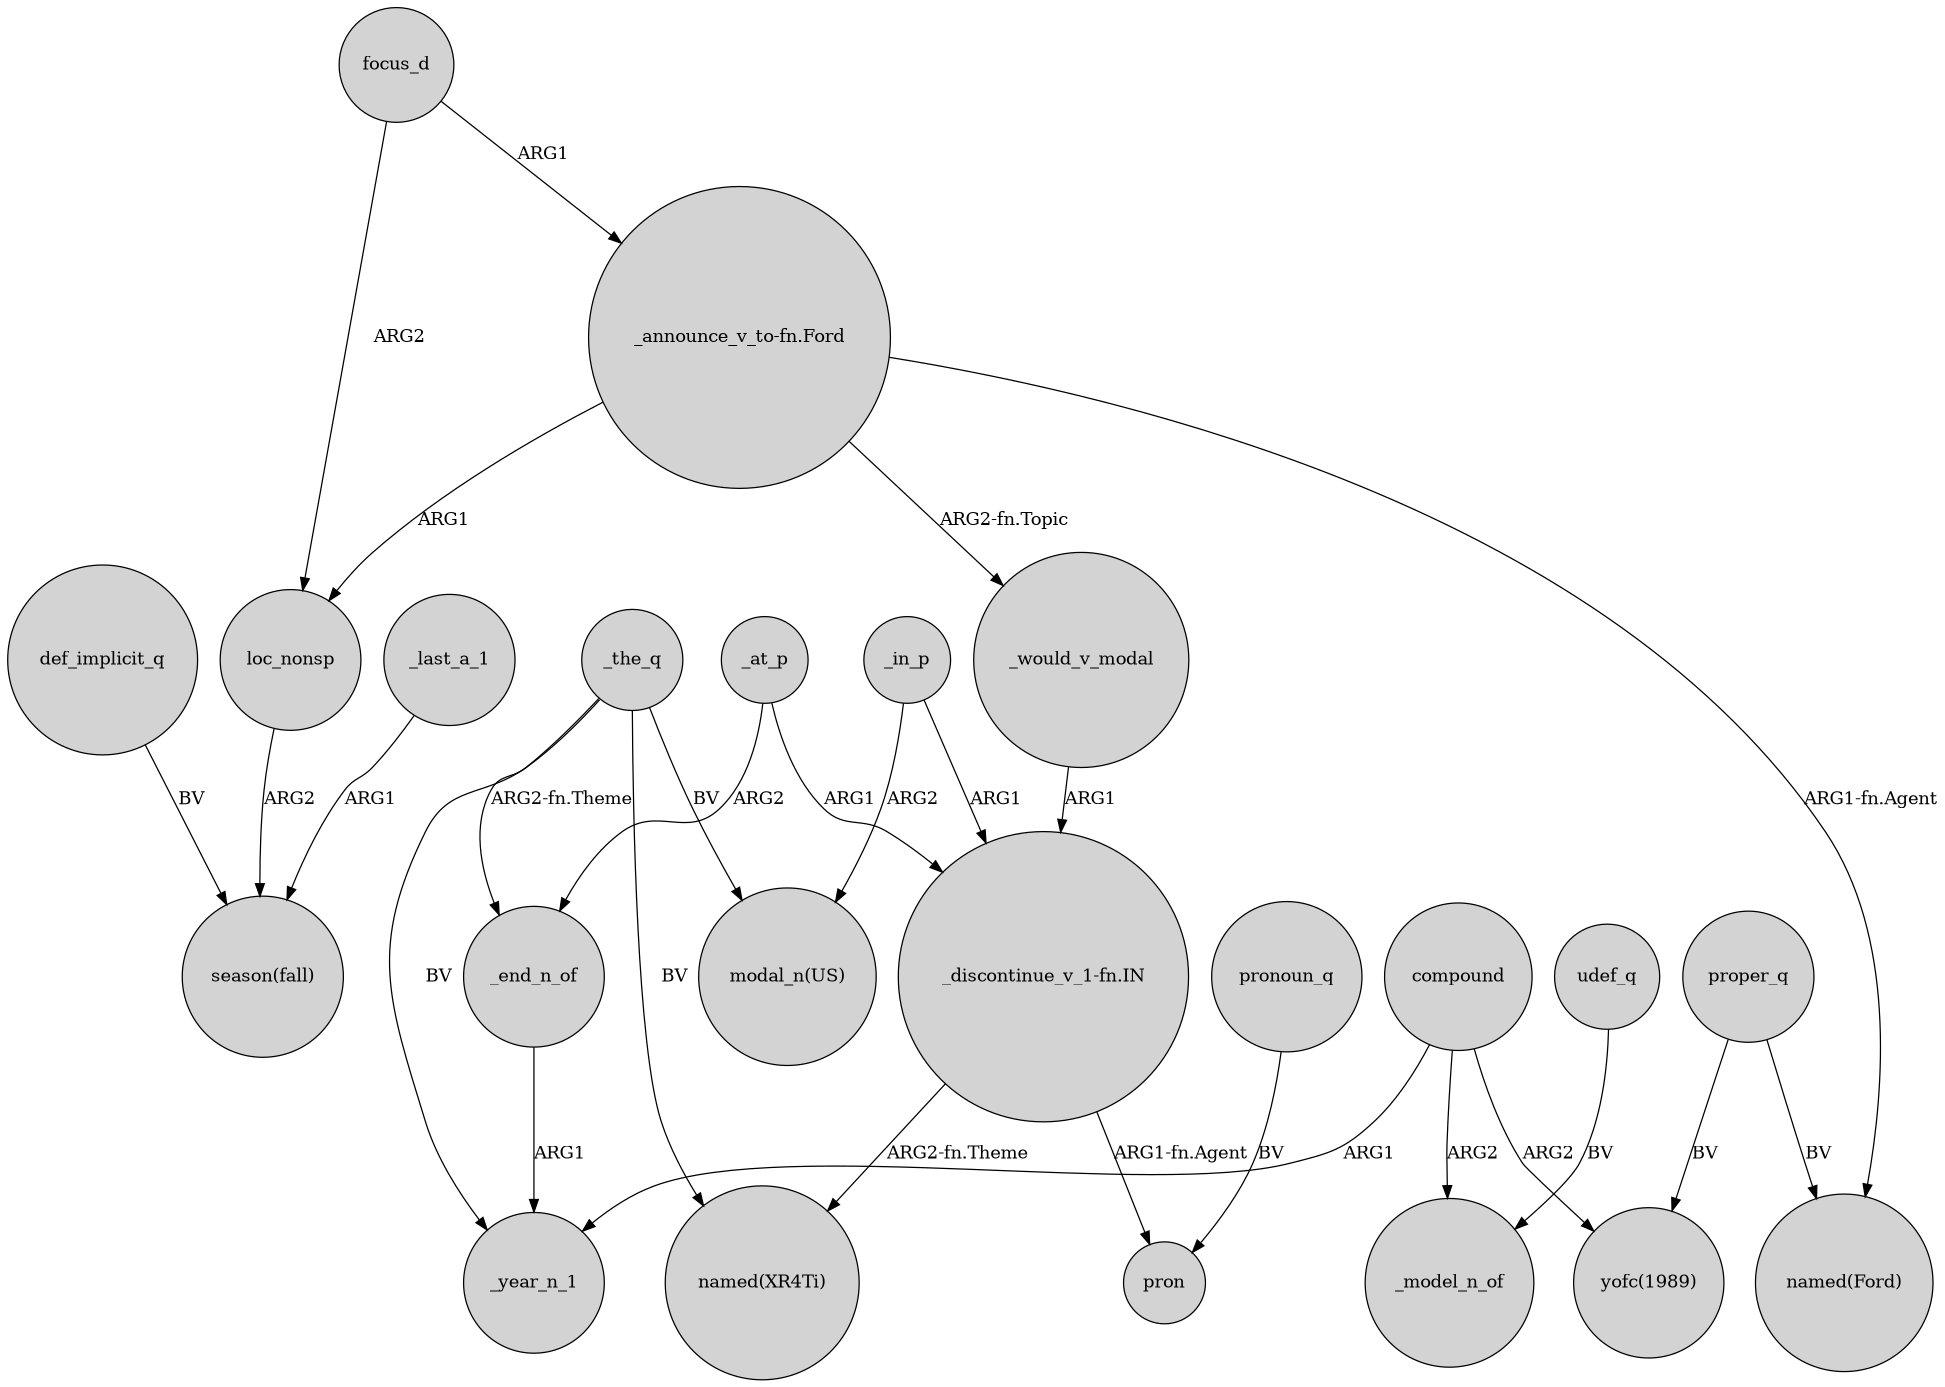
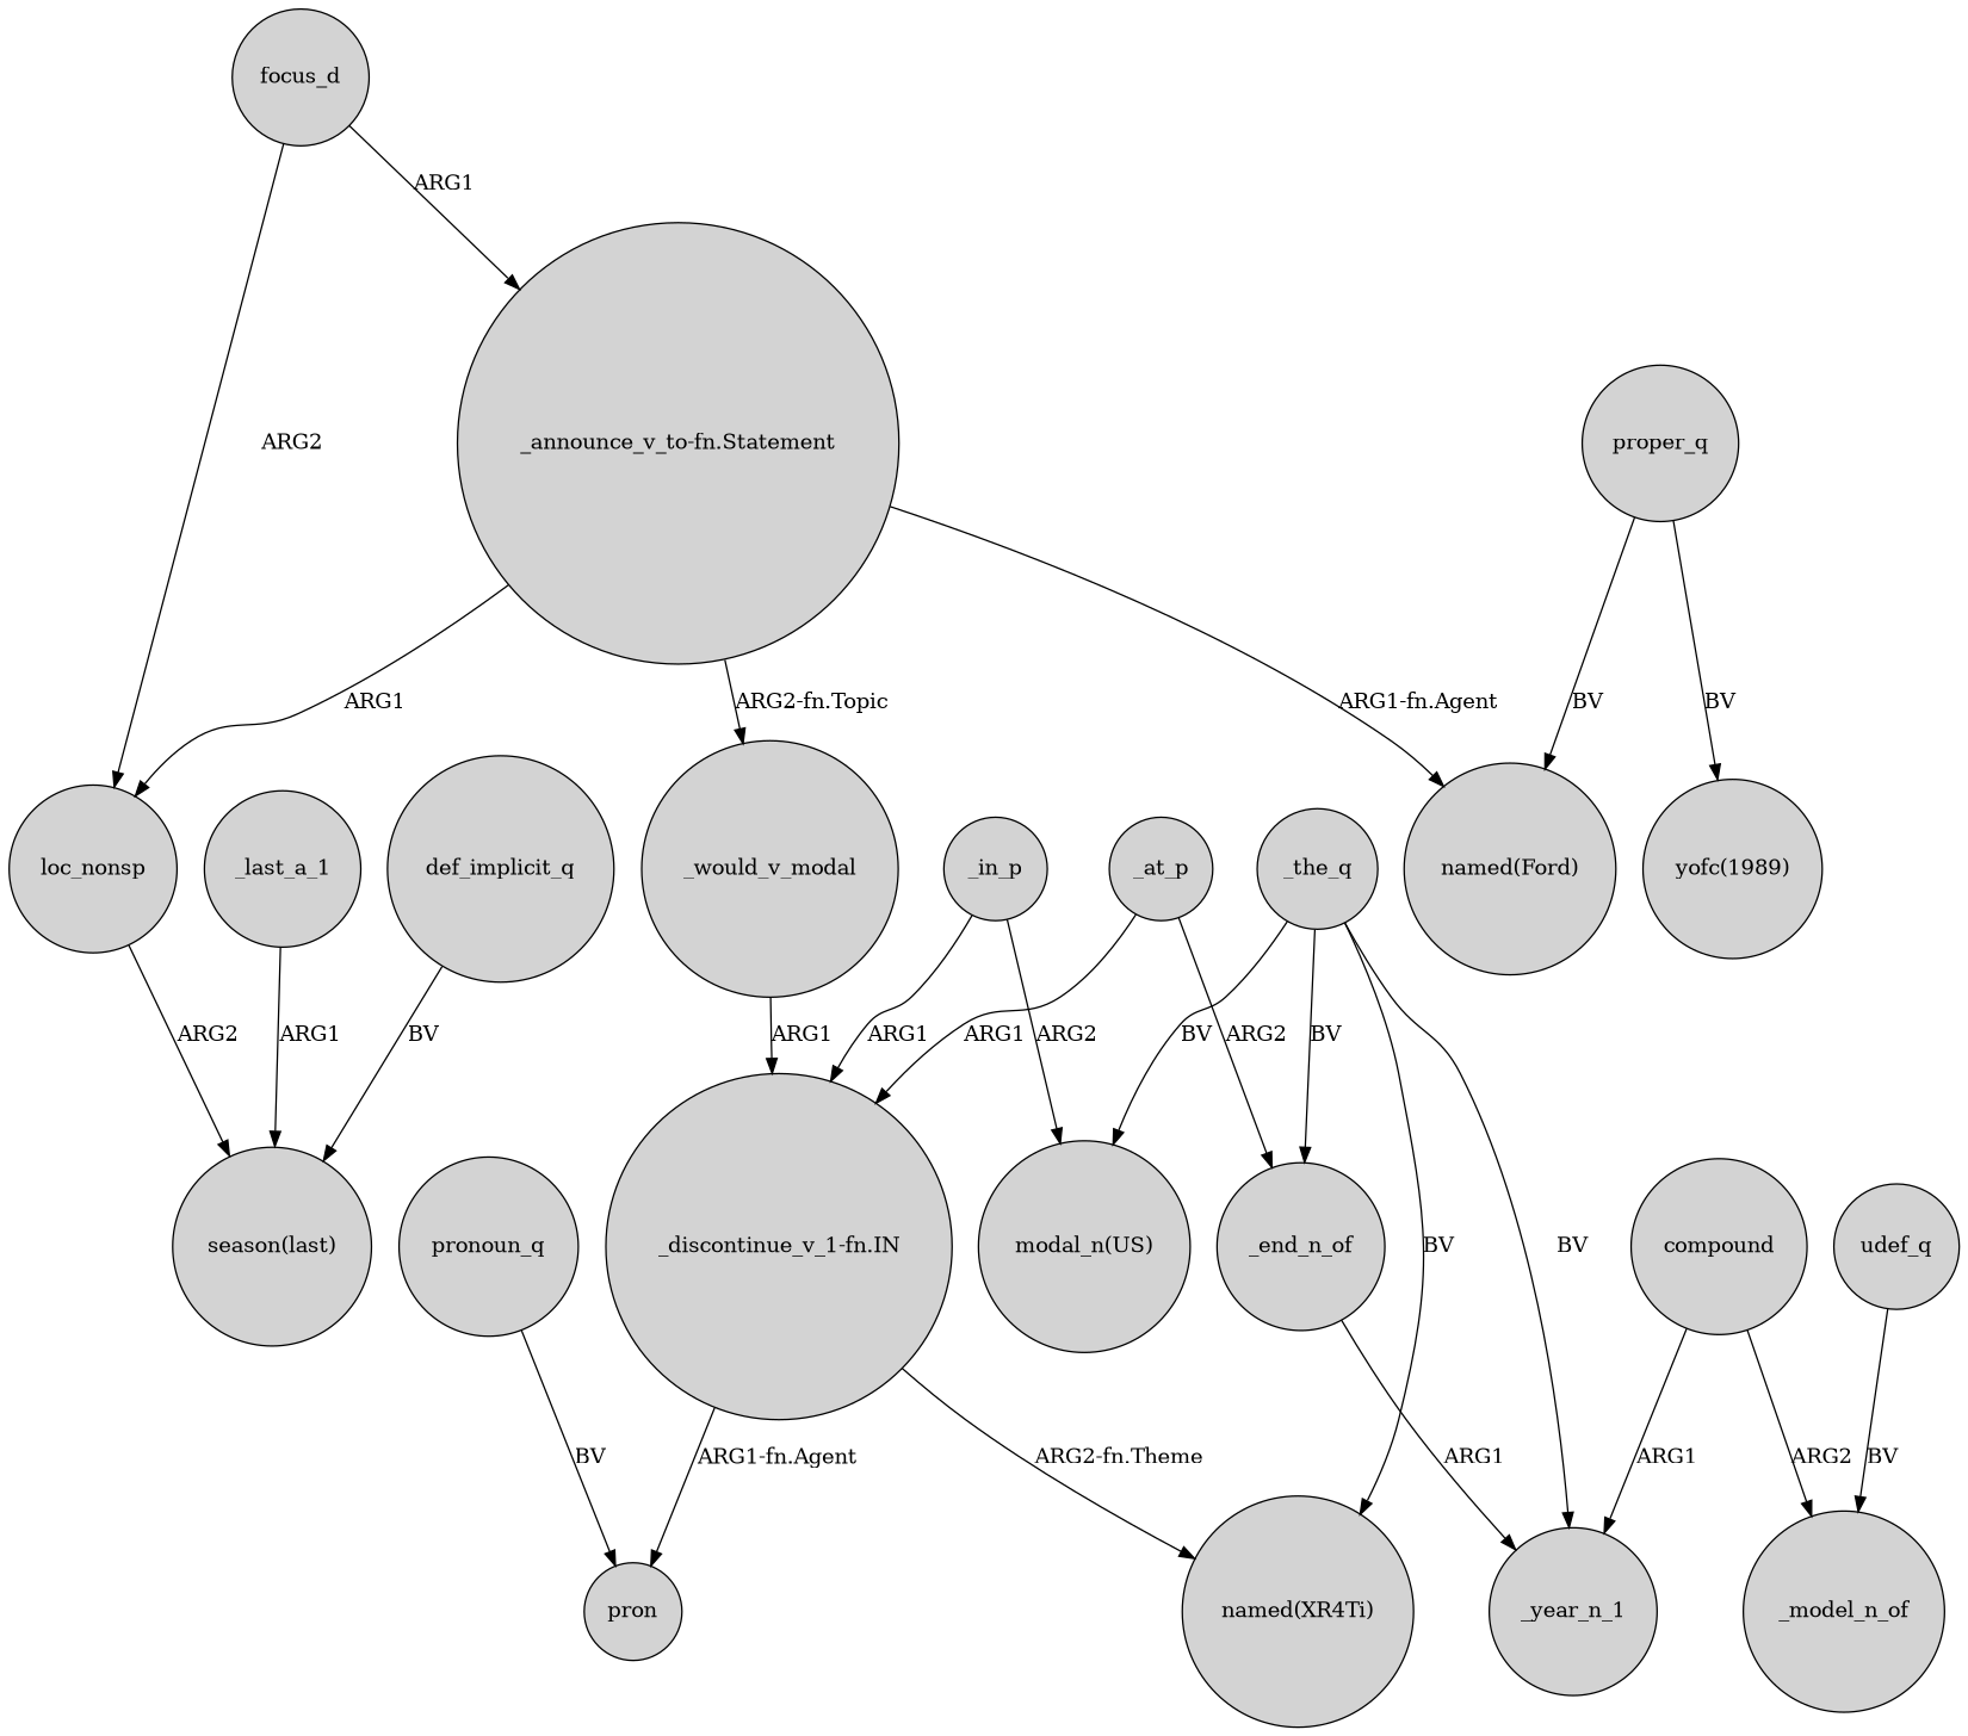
  digraph {
    node [shape=circle style=filled]
    focus_d
    loc_nonsp
-   "_announce_v_to-fn.Statement" [label="_announce_v_to-fn.Ford"]
-   "season(fall)"
+   "_announce_v_to-fn.Statement"
+   "season(fall)" [label="season(last)"]
    _would_v_modal
    "named(Ford)"
    "_discontinue_v_1-fn.IN"
    _the_q
    _end_n_of
    _year_n_1
    "named(XR4Ti)"
    n12 [label="modal_n(US)"]
    _at_p
    pron
    _last_a_1
    _in_p
    def_implicit_q
    proper_q
    "yofc(1989)"
    pronoun_q
    udef_q
    _model_n_of
    compound
    focus_d -> loc_nonsp [label=ARG2]
    focus_d -> "_announce_v_to-fn.Statement" [label=ARG1]
    loc_nonsp -> "season(fall)" [label=ARG2]
    "_announce_v_to-fn.Statement" -> loc_nonsp [label=ARG1]
    "_announce_v_to-fn.Statement" -> _would_v_modal [label="ARG2-fn.Topic"]
    "_announce_v_to-fn.Statement" -> "named(Ford)" [label="ARG1-fn.Agent"]
    _would_v_modal -> "_discontinue_v_1-fn.IN" [label=ARG1]
    "_discontinue_v_1-fn.IN" -> "named(XR4Ti)" [label="ARG2-fn.Theme"]
    "_discontinue_v_1-fn.IN" -> pron [label="ARG1-fn.Agent"]
-   _the_q -> _end_n_of [label="ARG2-fn.Theme"]
+   _the_q -> _end_n_of [label=BV]
    _the_q -> _year_n_1 [label=BV]
    _the_q -> "named(XR4Ti)" [label=BV]
    _the_q -> n12 [label=BV]
    _end_n_of -> _year_n_1 [label=ARG1]
    _at_p -> "_discontinue_v_1-fn.IN" [label=ARG1]
    _at_p -> _end_n_of [label=ARG2]
    _last_a_1 -> "season(fall)" [label=ARG1]
    _in_p -> "_discontinue_v_1-fn.IN" [label=ARG1]
    _in_p -> n12 [label=ARG2]
    def_implicit_q -> "season(fall)" [label=BV]
    proper_q -> "named(Ford)" [label=BV]
    proper_q -> "yofc(1989)" [label=BV]
    pronoun_q -> pron [label=BV]
    udef_q -> _model_n_of [label=BV]
    compound -> _year_n_1 [label=ARG1]
-   compound -> "yofc(1989)" [label=ARG2]
    compound -> _model_n_of [label=ARG2]
  }
